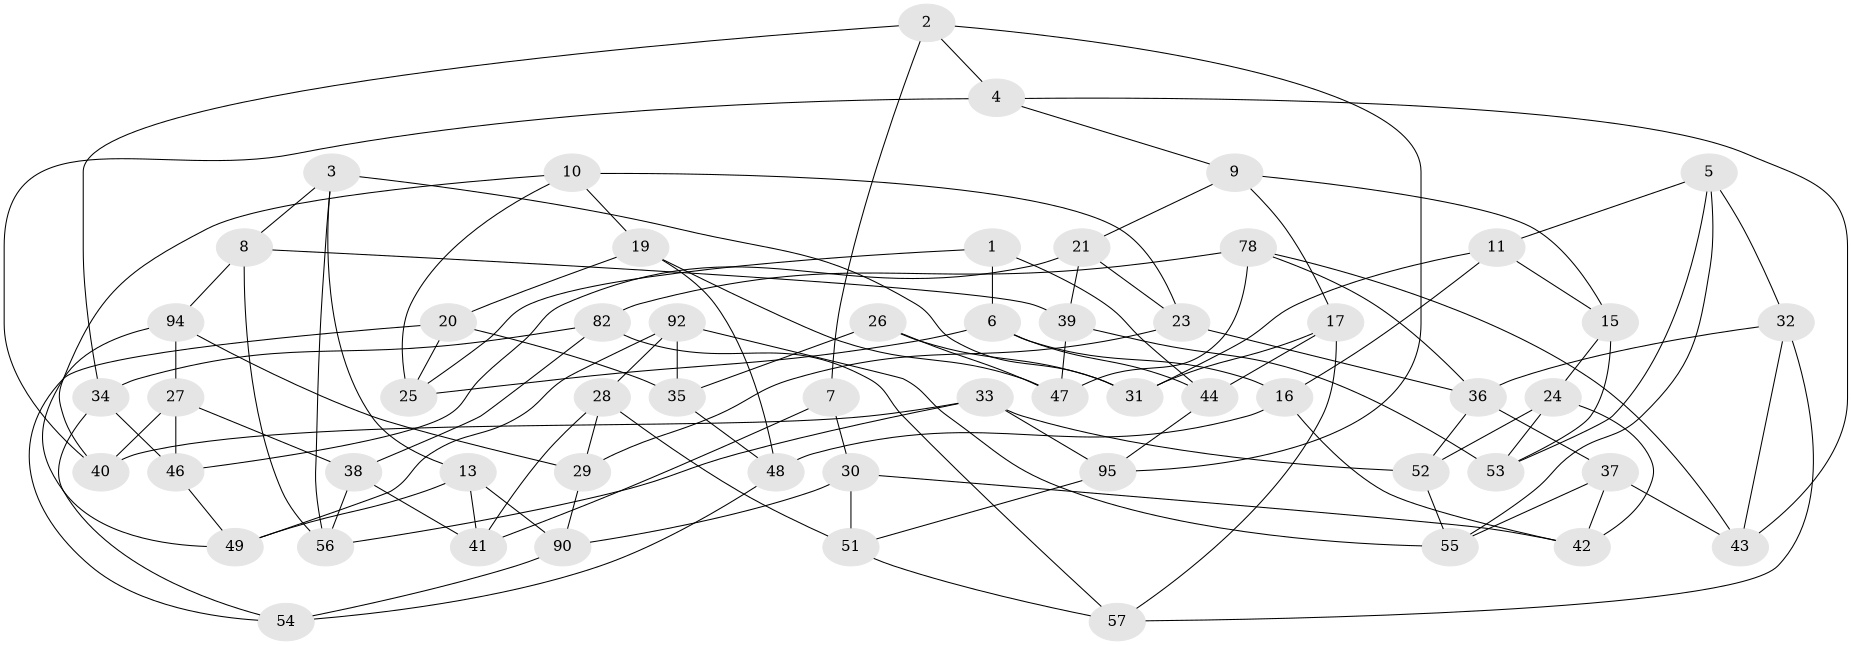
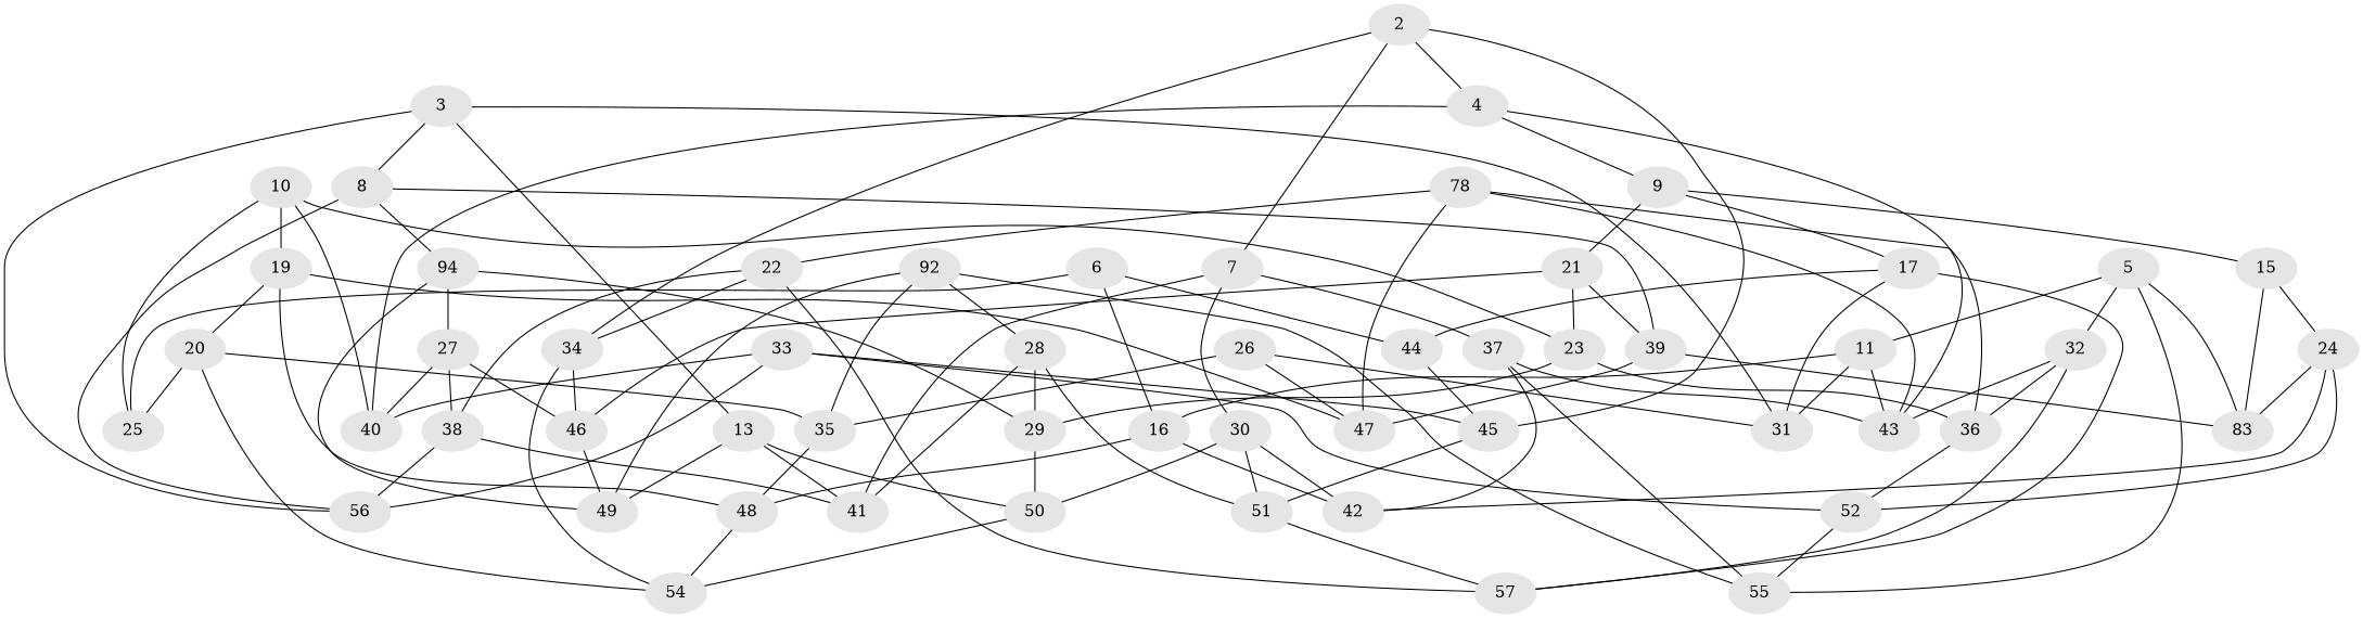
  graph {
    node [color=gray90 style=filled]
-   1
    6
    25
    44
    16
    26
    31
    35
    47
-   45 [label=95]
+   45
    2
    4
    7
    34
    9
    40
    43
    30
    37
    41
    54
    46
    51
    3
    8
    13
    56
    n28 [label=94]
    39
    49
-   50 [label=90]
+   50
    15
    17
    21
    5
    11
    32
-   53
+   53 [label=83]
    55
    57
    36
    42
    48
    27
    29
    24
    23
    10
    19
    20
    n51 [label=92]
    28
    38
    52
    n55 [label=78]
-   22 [label=82]
+   22
    33
-   1 -- 6
-   1 -- 25
-   1 -- 44
    6 -- 25
    6 -- 44
    6 -- 16
    44 -- 45
    16 -- 42
    16 -- 48
    26 -- 31
    26 -- 35
    26 -- 47
    35 -- 48
    45 -- 51
    2 -- 45
    2 -- 4
    2 -- 7
    2 -- 34
    4 -- 9
    4 -- 40
    4 -- 43
    7 -- 30
-   36 -- 37
+   7 -- 37
    7 -- 41
    34 -- 54
    34 -- 46
    9 -- 15
    9 -- 17
    9 -- 21
    30 -- 51
    30 -- 50
    30 -- 42
    37 -- 43
    37 -- 55
    37 -- 42
    46 -- 49
    51 -- 57
    3 -- 31
    3 -- 8
    3 -- 13
    3 -- 56
    8 -- 56
    8 -- n28
    8 -- 39
    13 -- 41
    13 -- 49
    13 -- 50
    n28 -- 49
    n28 -- 27
    n28 -- 29
    39 -- 47
    39 -- 53
    50 -- 54
    15 -- 53
    15 -- 24
    17 -- 44
    17 -- 31
    17 -- 57
    21 -- 46
    21 -- 39
    21 -- 23
    5 -- 11
    5 -- 32
    5 -- 53
    5 -- 55
    11 -- 16
    11 -- 31
-   11 -- 15
+   11 -- 43
    32 -- 43
    32 -- 57
    32 -- 36
    36 -- 52
    48 -- 54
    27 -- 40
    27 -- 46
    27 -- 38
    29 -- 50
    24 -- 53
    24 -- 42
    24 -- 52
    23 -- 36
    23 -- 29
    10 -- 25
    10 -- 40
    10 -- 23
    10 -- 19
    19 -- 47
    19 -- 48
    19 -- 20
    20 -- 25
    20 -- 35
    20 -- 54
    n51 -- 35
    n51 -- 49
    n51 -- 55
    n51 -- 28
    28 -- 41
    28 -- 51
    28 -- 29
    38 -- 41
    38 -- 56
    52 -- 55
    n55 -- 47
    n55 -- 43
    n55 -- 36
    n55 -- 22
    22 -- 34
    22 -- 57
    22 -- 38
    33 -- 45
    33 -- 40
    33 -- 56
    33 -- 52
  }
